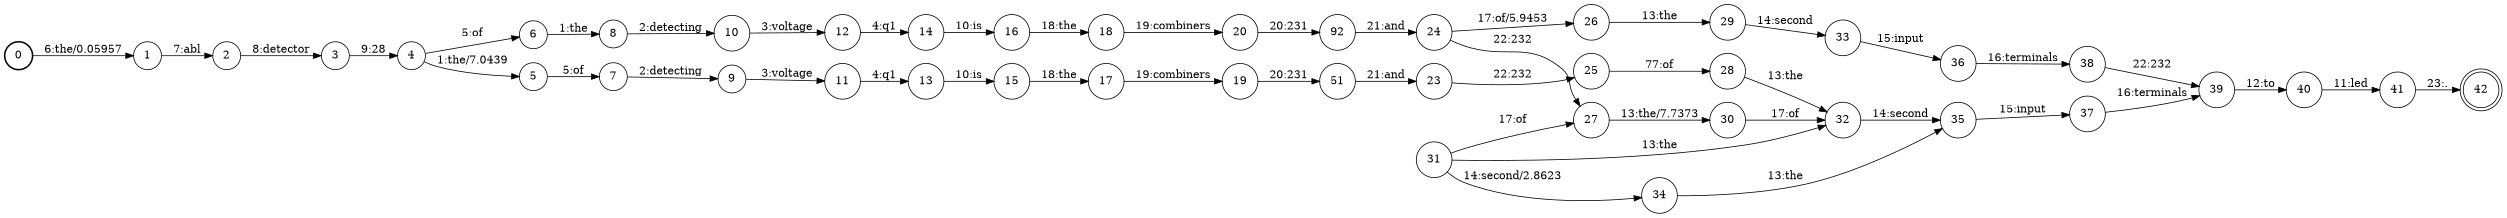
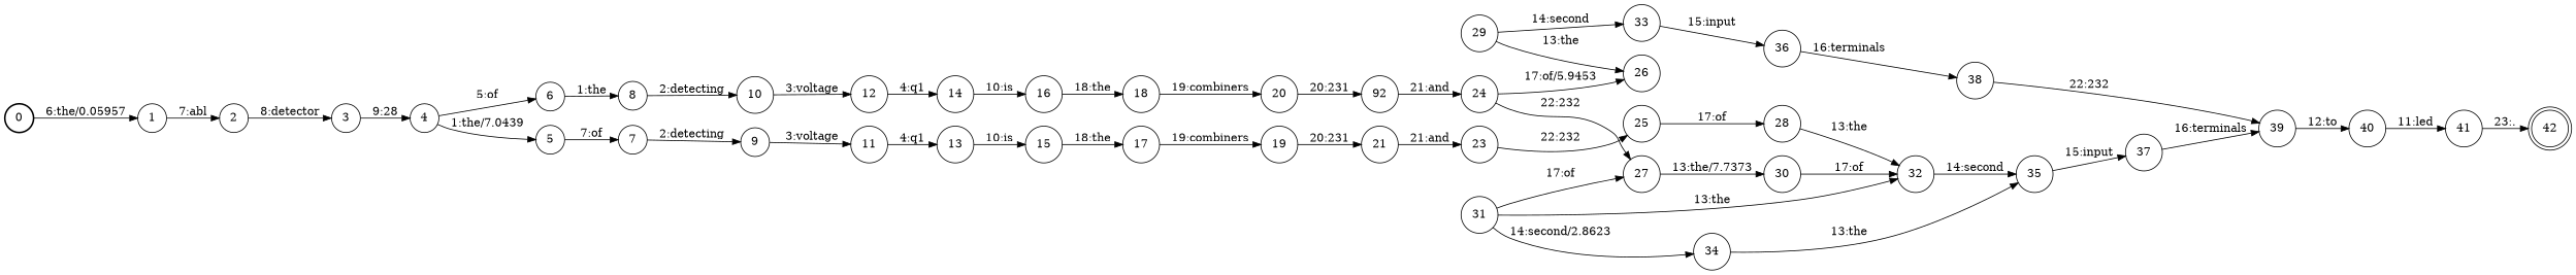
  digraph {
    nodesep=0.25
    rankdir=LR
    ranksep=0.4
    node [fontsize=14 shape=circle style=solid]
    edge [fontsize=14]
    n1 [label=0 style=bold]
    n2 [label=1]
    n3 [label=2]
    n4 [label=3]
    n5 [label=4]
    n6 [label=6]
    n7 [label=5]
    n8 [label=8]
    n9 [label=7]
    n10 [label=10]
    n11 [label=9]
    n12 [label=11]
    n13 [label=12]
    n14 [label=13]
    n15 [label=14]
    n16 [label=15]
    n17 [label=16]
    n18 [label=17]
    n19 [label=18]
    n20 [label=19]
    n21 [label=20]
-   n22 [label=51]
+   n22 [label=21]
    n23 [label=92]
    n24 [label=23]
    n25 [label=24]
    n26 [label=25]
    n27 [label=26]
    n28 [label=27]
    n29 [label=28]
    n30 [label=29]
    n31 [label=30]
    n32 [label=32]
    n33 [label=33]
    n34 [label=31]
    n35 [label=34]
    n36 [label=35]
    n37 [label=36]
    n38 [label=37]
    n39 [label=38]
    n40 [label=39]
    n41 [label=40]
    n42 [label=41]
    n43 [label=42 shape=doublecircle]
    n1 -> n2 [label="6:the/0.05957"]
    n2 -> n3 [label="7:abl"]
    n3 -> n4 [label="8:detector"]
    n4 -> n5 [label="9:28"]
    n5 -> n6 [label="5:of"]
    n5 -> n7 [label="1:the/7.0439"]
    n6 -> n8 [label="1:the"]
-   n7 -> n9 [label="5:of"]
+   n7 -> n9 [label="7:of"]
    n8 -> n10 [label="2:detecting"]
    n9 -> n11 [label="2:detecting"]
    n10 -> n13 [label="3:voltage"]
    n11 -> n12 [label="3:voltage"]
    n12 -> n14 [label="4:q1"]
    n13 -> n15 [label="4:q1"]
    n14 -> n16 [label="10:is"]
    n15 -> n17 [label="10:is"]
    n16 -> n18 [label="18:the"]
    n17 -> n19 [label="18:the"]
    n18 -> n20 [label="19:combiners"]
    n19 -> n21 [label="19:combiners"]
    n20 -> n22 [label="20:231"]
    n21 -> n23 [label="20:231"]
    n22 -> n24 [label="21:and"]
    n23 -> n25 [label="21:and"]
    n24 -> n26 [label="22:232"]
    n25 -> n27 [label="17:of/5.9453"]
    n25 -> n28 [label="22:232"]
-   n26 -> n29 [label="77:of"]
-   n27 -> n30 [label="13:the"]
+   n26 -> n29 [label="17:of"]
+   n30 -> n27 [label="13:the"]
    n28 -> n31 [label="13:the/7.7373"]
    n29 -> n32 [label="13:the"]
    n30 -> n33 [label="14:second"]
    n31 -> n32 [label="17:of"]
    n32 -> n36 [label="14:second"]
    n33 -> n37 [label="15:input"]
    n34 -> n28 [label="17:of"]
    n34 -> n32 [label="13:the"]
    n34 -> n35 [label="14:second/2.8623"]
    n35 -> n36 [label="13:the"]
    n36 -> n38 [label="15:input"]
    n37 -> n39 [label="16:terminals"]
    n38 -> n40 [label="16:terminals"]
    n39 -> n40 [label="22:232"]
    n40 -> n41 [label="12:to"]
    n41 -> n42 [label="11:led"]
    n42 -> n43 [label="23:."]
  }
